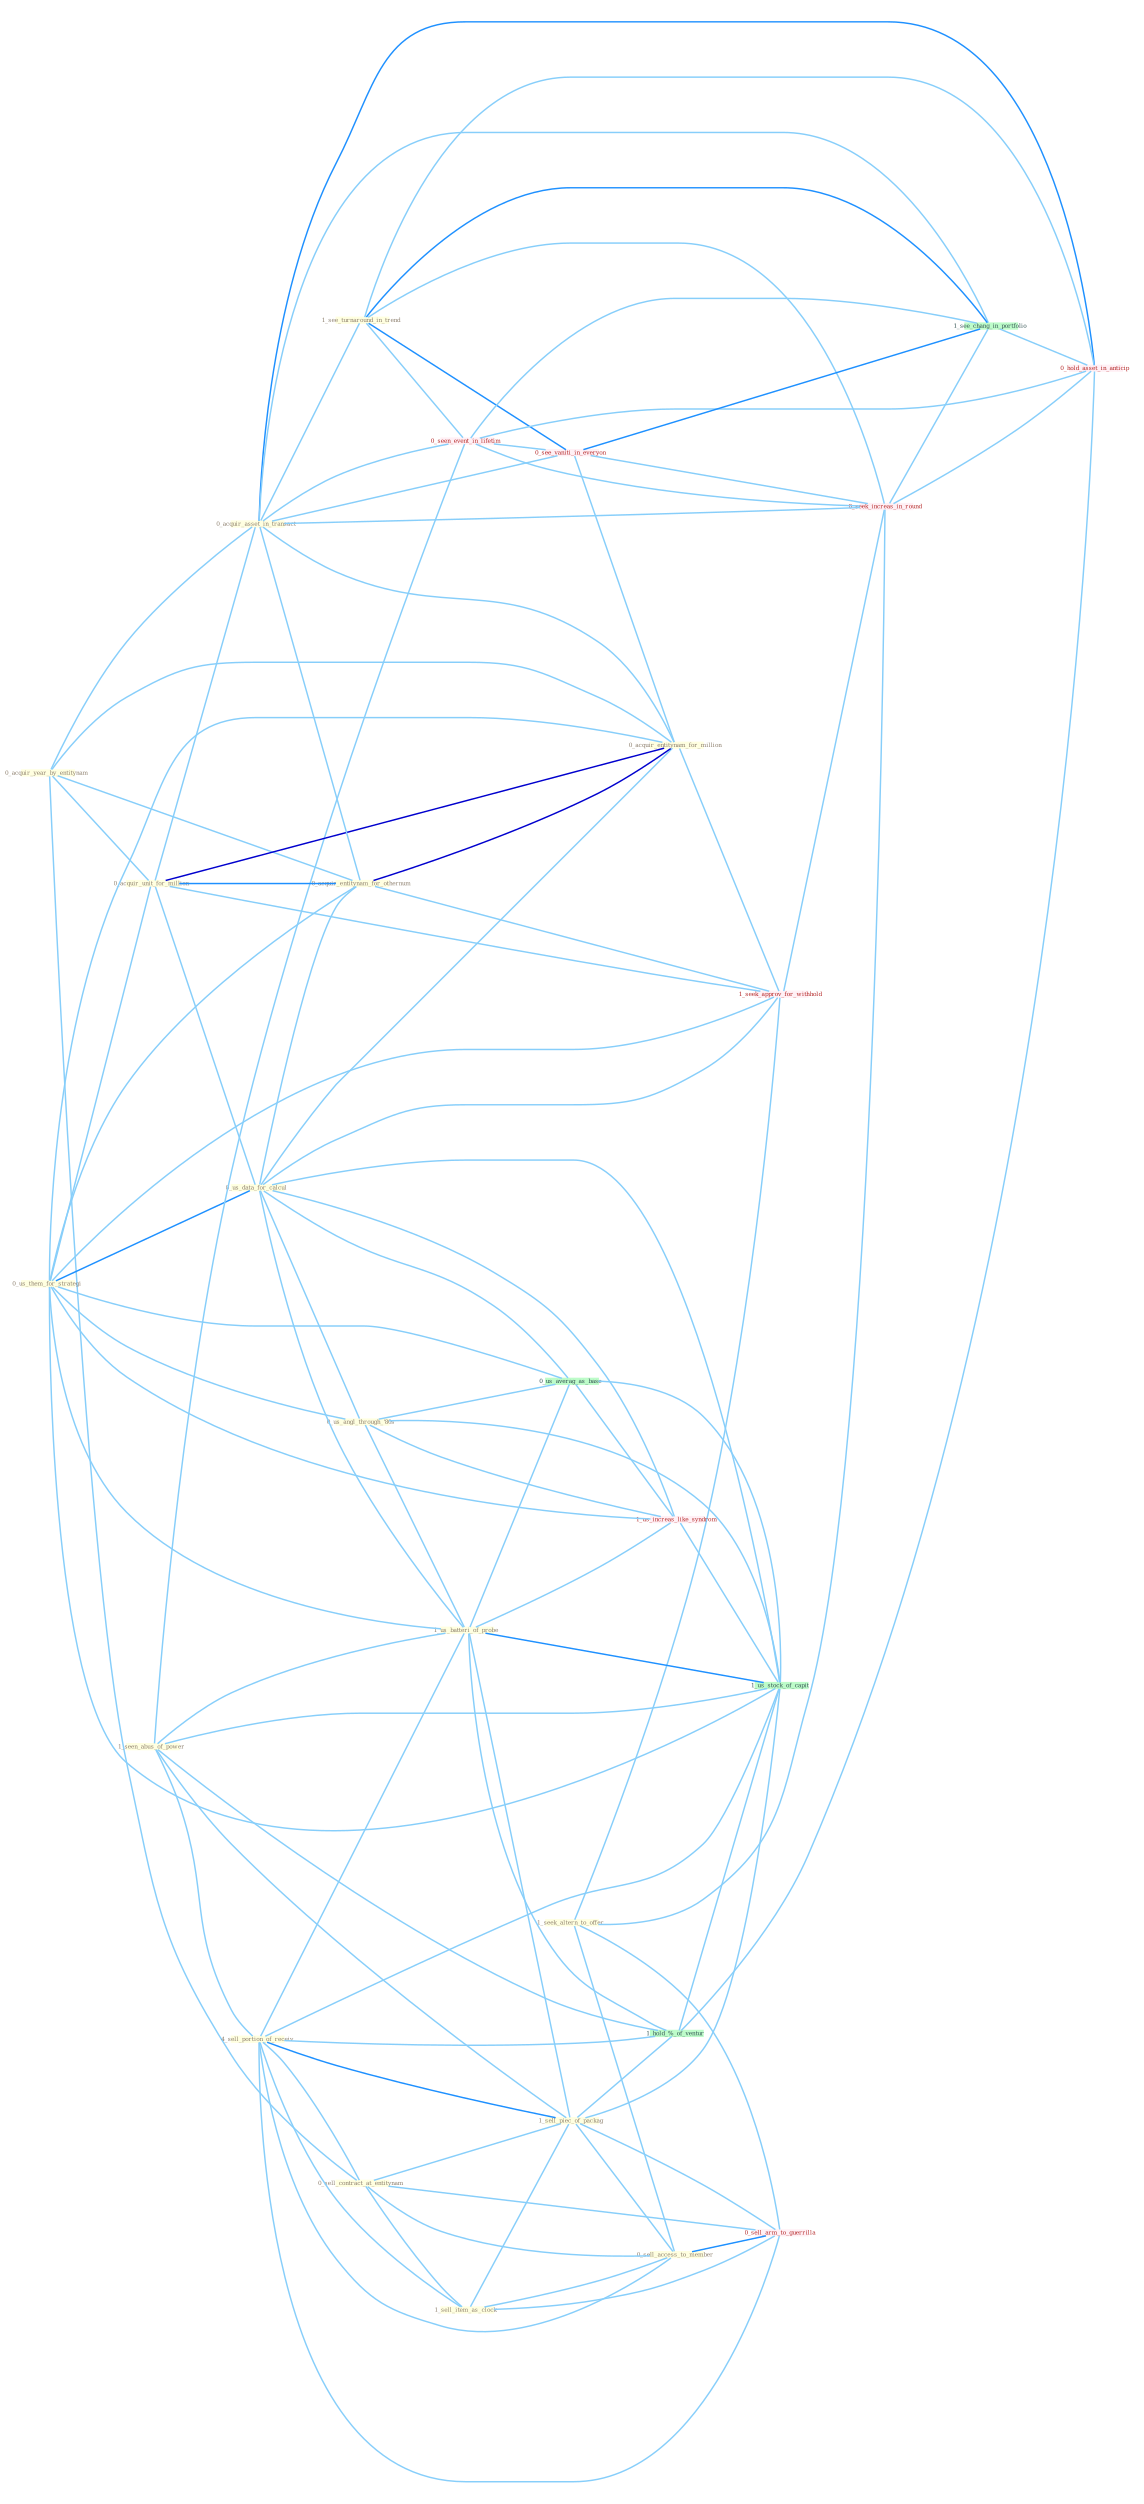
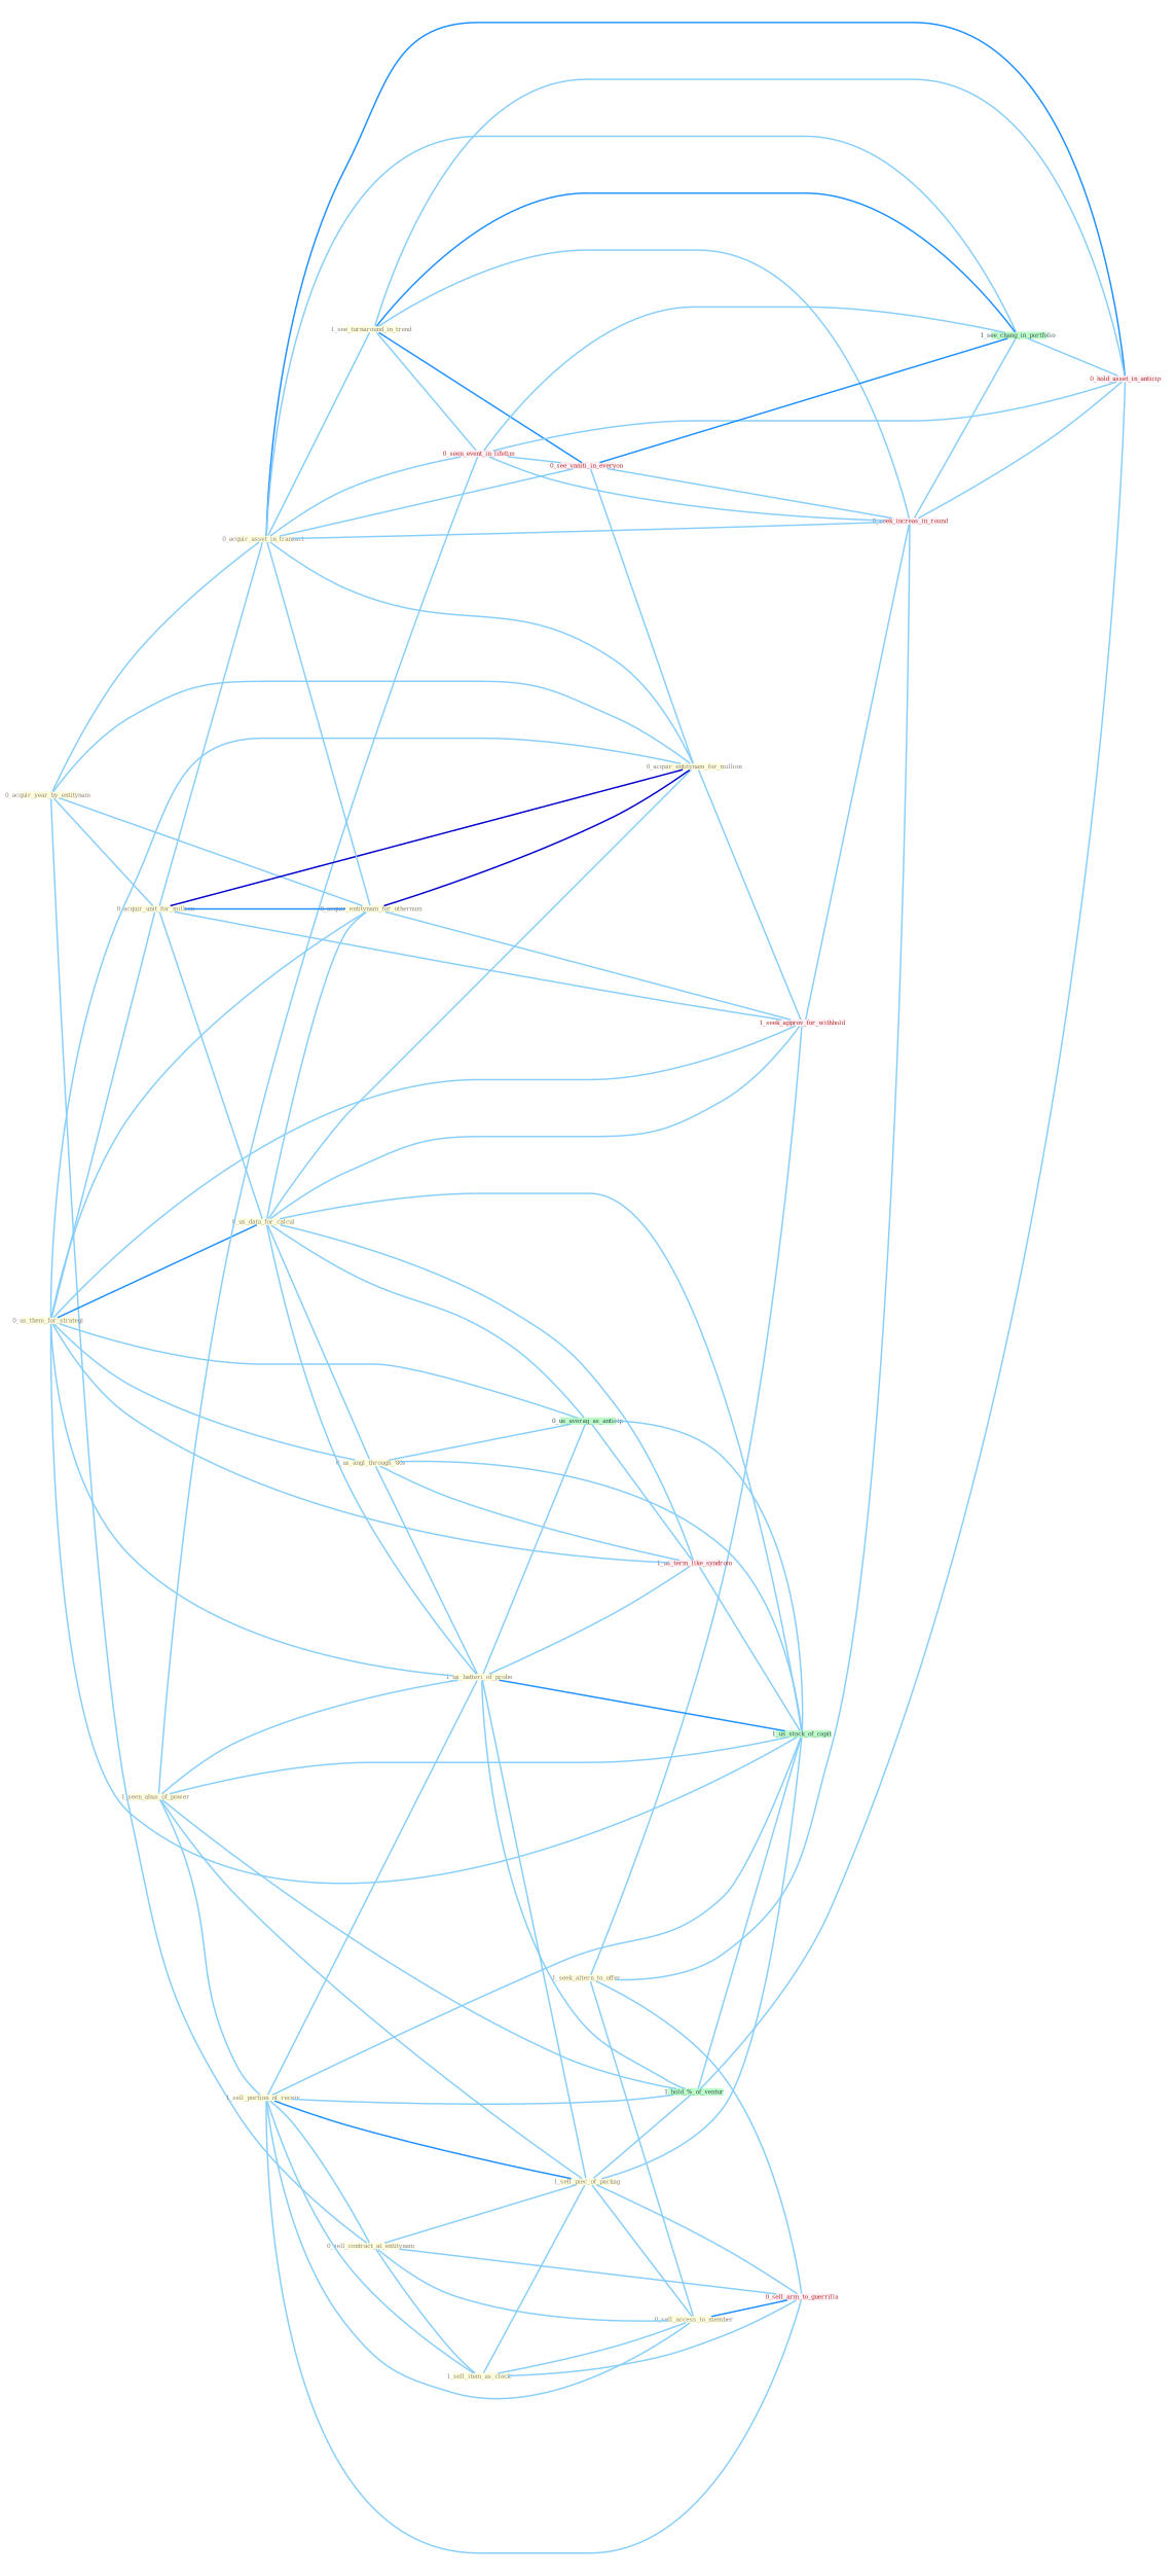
  graph {
    rankdir=LR
    node [color="#ffffe0" fixedsize=true fontcolor="#8b7d6b" fontsize=4 shape=polygon style=filled]
    edge [color="#87cefa" w=1]
    "0_acquir_year_by_entitynam " [height=.06 width=.5]
    "1_seek_altern_to_offer " [height=.06 width=.5]
    "0_us_them_for_strategi " [height=.06 width=.5]
    "1_seen_abus_of_power " [height=.06 width=.5]
    "0_acquir_unit_for_million " [height=.06 width=.5]
    "0_us_data_for_calcul " [height=.06 width=.5]
    "0_acquir_asset_in_transact " [height=.06 width=.5]
-   "1_sell_portion_of_receiv " [height=.06 width=.5 label="4_sell_portion_of_receiv"]
+   "1_sell_portion_of_receiv " [height=.06 width=.5]
    "1_see_turnaround_in_trend " [height=.06 width=.5]
    "0_sell_contract_at_entitynam " [height=.06 width=.5]
    "0_us_angl_through_'80s " [height=.06 width=.5]
    "0_acquir_entitynam_for_othernum " [height=.06 width=.5]
    "1_sell_item_as_clock " [height=.06 width=.5]
    "0_acquir_entitynam_for_million " [height=.06 width=.5]
    "1_us_batteri_of_probe " [height=.06 width=.5]
    "1_sell_piec_of_packag " [height=.06 width=.5]
    "0_sell_access_to_member " [height=.06 width=.5]
    "0_seen_event_in_lifetim " [color="#fff0f5" fontcolor="#b22222" height=.06 width=.5]
-   "1_us_term_like_syndrom " [color="#fff0f5" fontcolor="#b22222" height=.06 width=.5 label="1_us_increas_like_syndrom"]
+   "1_us_term_like_syndrom " [color="#fff0f5" fontcolor="#b22222" height=.06 width=.5]
    "1_seek_approv_for_withhold " [color="#fff0f5" fontcolor="#b22222" height=.06 width=.5]
    "0_see_vaniti_in_everyon " [color="#fff0f5" fontcolor="#b22222" height=.06 width=.5]
    "0_sell_arm_to_guerrilla " [color="#fff0f5" fontcolor="#b22222" height=.06 width=.5]
    "0_seek_increas_in_round " [color="#fff0f5" fontcolor="#b22222" height=.06 width=.5]
    "0_hold_asset_in_anticip " [color="#fff0f5" fontcolor="#b22222" height=.06 width=.5]
-   "0_us_averag_as_base " [color="#BDFCC9" fontcolor="#2f4f4f" height=.06 width=.5]
+   "0_us_averag_as_base " [color="#BDFCC9" fontcolor="#2f4f4f" height=.06 width=.5 label="0_us_averag_as_anticip"]
    "1_us_stock_of_capit " [color="#BDFCC9" fontcolor="#2f4f4f" height=.06 width=.5]
    "1_hold_%_of_ventur " [color="#BDFCC9" fontcolor="#2f4f4f" height=.06 width=.5]
    "1_see_chang_in_portfolio " [color="#BDFCC9" fontcolor="#2f4f4f" height=.06 width=.5]
    subgraph sub_1 {
      "0_acquir_year_by_entitynam "
      "1_seek_altern_to_offer "
      "0_us_them_for_strategi "
      "1_seen_abus_of_power "
      "0_acquir_unit_for_million "
      "0_us_data_for_calcul "
      "0_acquir_asset_in_transact "
      "1_sell_portion_of_receiv "
      "1_see_turnaround_in_trend "
      "0_sell_contract_at_entitynam "
      "0_us_angl_through_'80s "
      "0_acquir_entitynam_for_othernum "
      "1_sell_item_as_clock "
      "0_acquir_entitynam_for_million "
      "1_us_batteri_of_probe "
      "1_sell_piec_of_packag "
      "0_sell_access_to_member "
    }
    subgraph sub_2 {
      "0_seen_event_in_lifetim "
      "1_us_term_like_syndrom "
      "1_seek_approv_for_withhold "
      "0_see_vaniti_in_everyon "
      "0_sell_arm_to_guerrilla "
      "0_seek_increas_in_round "
      "0_hold_asset_in_anticip "
    }
    "0_acquir_year_by_entitynam " -- "0_acquir_unit_for_million "
    "0_acquir_year_by_entitynam " -- "0_acquir_asset_in_transact "
    "0_acquir_year_by_entitynam " -- "0_sell_contract_at_entitynam "
    "0_acquir_year_by_entitynam " -- "0_acquir_entitynam_for_othernum "
    "0_acquir_year_by_entitynam " -- "0_acquir_entitynam_for_million "
    "1_seek_altern_to_offer " -- "0_sell_access_to_member "
    "1_seek_altern_to_offer " -- "1_seek_approv_for_withhold "
    "1_seek_altern_to_offer " -- "0_sell_arm_to_guerrilla "
    "1_seek_altern_to_offer " -- "0_seek_increas_in_round "
    "0_us_them_for_strategi " -- "0_acquir_unit_for_million "
    "0_us_them_for_strategi " -- "0_us_data_for_calcul " [color="#1e90ff" w=2]
    "0_us_them_for_strategi " -- "0_us_angl_through_'80s "
    "0_us_them_for_strategi " -- "0_acquir_entitynam_for_othernum "
    "0_us_them_for_strategi " -- "0_acquir_entitynam_for_million "
    "0_us_them_for_strategi " -- "1_us_batteri_of_probe "
    "0_us_them_for_strategi " -- "1_us_term_like_syndrom "
    "0_us_them_for_strategi " -- "1_seek_approv_for_withhold "
    "0_us_them_for_strategi " -- "0_us_averag_as_base "
    "0_us_them_for_strategi " -- "1_us_stock_of_capit "
    "1_seen_abus_of_power " -- "1_sell_portion_of_receiv "
    "1_seen_abus_of_power " -- "1_us_batteri_of_probe "
    "1_seen_abus_of_power " -- "1_sell_piec_of_packag "
    "1_seen_abus_of_power " -- "0_seen_event_in_lifetim "
    "1_seen_abus_of_power " -- "1_us_stock_of_capit "
    "1_seen_abus_of_power " -- "1_hold_%_of_ventur "
    "0_acquir_unit_for_million " -- "0_us_data_for_calcul "
    "0_acquir_unit_for_million " -- "0_acquir_asset_in_transact "
    "0_acquir_unit_for_million " -- "0_acquir_entitynam_for_othernum " [color="#1e90ff" w=2]
    "0_acquir_unit_for_million " -- "0_acquir_entitynam_for_million " [color="#0000cd" w=3]
    "0_acquir_unit_for_million " -- "1_seek_approv_for_withhold "
    "0_us_data_for_calcul " -- "0_us_angl_through_'80s "
    "0_us_data_for_calcul " -- "0_acquir_entitynam_for_othernum "
    "0_us_data_for_calcul " -- "0_acquir_entitynam_for_million "
    "0_us_data_for_calcul " -- "1_us_batteri_of_probe "
    "0_us_data_for_calcul " -- "1_us_term_like_syndrom "
    "0_us_data_for_calcul " -- "1_seek_approv_for_withhold "
    "0_us_data_for_calcul " -- "0_us_averag_as_base "
    "0_us_data_for_calcul " -- "1_us_stock_of_capit "
    "0_acquir_asset_in_transact " -- "1_see_turnaround_in_trend "
    "0_acquir_asset_in_transact " -- "0_acquir_entitynam_for_othernum "
    "0_acquir_asset_in_transact " -- "0_acquir_entitynam_for_million "
    "0_acquir_asset_in_transact " -- "0_seen_event_in_lifetim "
    "0_acquir_asset_in_transact " -- "0_see_vaniti_in_everyon "
    "0_acquir_asset_in_transact " -- "0_seek_increas_in_round "
    "0_acquir_asset_in_transact " -- "0_hold_asset_in_anticip " [color="#1e90ff" w=2]
    "0_acquir_asset_in_transact " -- "1_see_chang_in_portfolio "
    "1_sell_portion_of_receiv " -- "0_sell_contract_at_entitynam "
    "1_sell_portion_of_receiv " -- "1_sell_item_as_clock "
    "1_sell_portion_of_receiv " -- "1_us_batteri_of_probe "
    "1_sell_portion_of_receiv " -- "1_sell_piec_of_packag " [color="#1e90ff" w=2]
    "1_sell_portion_of_receiv " -- "0_sell_access_to_member "
    "1_sell_portion_of_receiv " -- "0_sell_arm_to_guerrilla "
    "1_sell_portion_of_receiv " -- "1_us_stock_of_capit "
    "1_sell_portion_of_receiv " -- "1_hold_%_of_ventur "
    "1_see_turnaround_in_trend " -- "0_seen_event_in_lifetim "
    "1_see_turnaround_in_trend " -- "0_see_vaniti_in_everyon " [color="#1e90ff" w=2]
    "1_see_turnaround_in_trend " -- "0_seek_increas_in_round "
    "1_see_turnaround_in_trend " -- "0_hold_asset_in_anticip "
    "1_see_turnaround_in_trend " -- "1_see_chang_in_portfolio " [color="#1e90ff" w=2]
    "0_sell_contract_at_entitynam " -- "1_sell_item_as_clock "
    "0_sell_contract_at_entitynam " -- "1_sell_piec_of_packag "
    "0_sell_contract_at_entitynam " -- "0_sell_access_to_member "
    "0_sell_contract_at_entitynam " -- "0_sell_arm_to_guerrilla "
    "0_us_angl_through_'80s " -- "1_us_batteri_of_probe "
    "0_us_angl_through_'80s " -- "1_us_term_like_syndrom "
    "0_us_angl_through_'80s " -- "0_us_averag_as_base "
    "0_us_angl_through_'80s " -- "1_us_stock_of_capit "
    "0_acquir_entitynam_for_othernum " -- "0_acquir_entitynam_for_million " [color="#0000cd" w=3]
    "0_acquir_entitynam_for_othernum " -- "1_seek_approv_for_withhold "
    "1_sell_item_as_clock " -- "1_sell_piec_of_packag "
    "1_sell_item_as_clock " -- "0_sell_access_to_member "
    "1_sell_item_as_clock " -- "0_sell_arm_to_guerrilla "
    "0_acquir_entitynam_for_million " -- "1_seek_approv_for_withhold "
    "1_us_batteri_of_probe " -- "1_sell_piec_of_packag "
    "1_us_batteri_of_probe " -- "1_us_term_like_syndrom "
    "1_us_batteri_of_probe " -- "0_us_averag_as_base "
    "1_us_batteri_of_probe " -- "1_us_stock_of_capit " [color="#1e90ff" w=2]
    "1_us_batteri_of_probe " -- "1_hold_%_of_ventur "
    "1_sell_piec_of_packag " -- "0_sell_access_to_member "
    "1_sell_piec_of_packag " -- "0_sell_arm_to_guerrilla "
    "1_sell_piec_of_packag " -- "1_us_stock_of_capit "
    "1_sell_piec_of_packag " -- "1_hold_%_of_ventur "
    "0_sell_access_to_member " -- "0_sell_arm_to_guerrilla " [color="#1e90ff" w=2]
    "0_seen_event_in_lifetim " -- "0_see_vaniti_in_everyon "
    "0_seen_event_in_lifetim " -- "0_seek_increas_in_round "
    "0_seen_event_in_lifetim " -- "0_hold_asset_in_anticip "
    "0_seen_event_in_lifetim " -- "1_see_chang_in_portfolio "
    "1_us_term_like_syndrom " -- "1_us_stock_of_capit "
    "1_seek_approv_for_withhold " -- "0_seek_increas_in_round "
    "0_see_vaniti_in_everyon " -- "0_acquir_entitynam_for_million "
    "0_see_vaniti_in_everyon " -- "0_seek_increas_in_round "
    "0_see_vaniti_in_everyon " -- "1_see_chang_in_portfolio " [color="#1e90ff" w=2]
    "0_seek_increas_in_round " -- "0_hold_asset_in_anticip "
    "0_seek_increas_in_round " -- "1_see_chang_in_portfolio "
    "0_us_averag_as_base " -- "1_us_term_like_syndrom "
    "0_us_averag_as_base " -- "1_us_stock_of_capit "
    "1_hold_%_of_ventur " -- "0_hold_asset_in_anticip "
    "1_hold_%_of_ventur " -- "1_us_stock_of_capit "
    "1_see_chang_in_portfolio " -- "0_hold_asset_in_anticip "
  }
